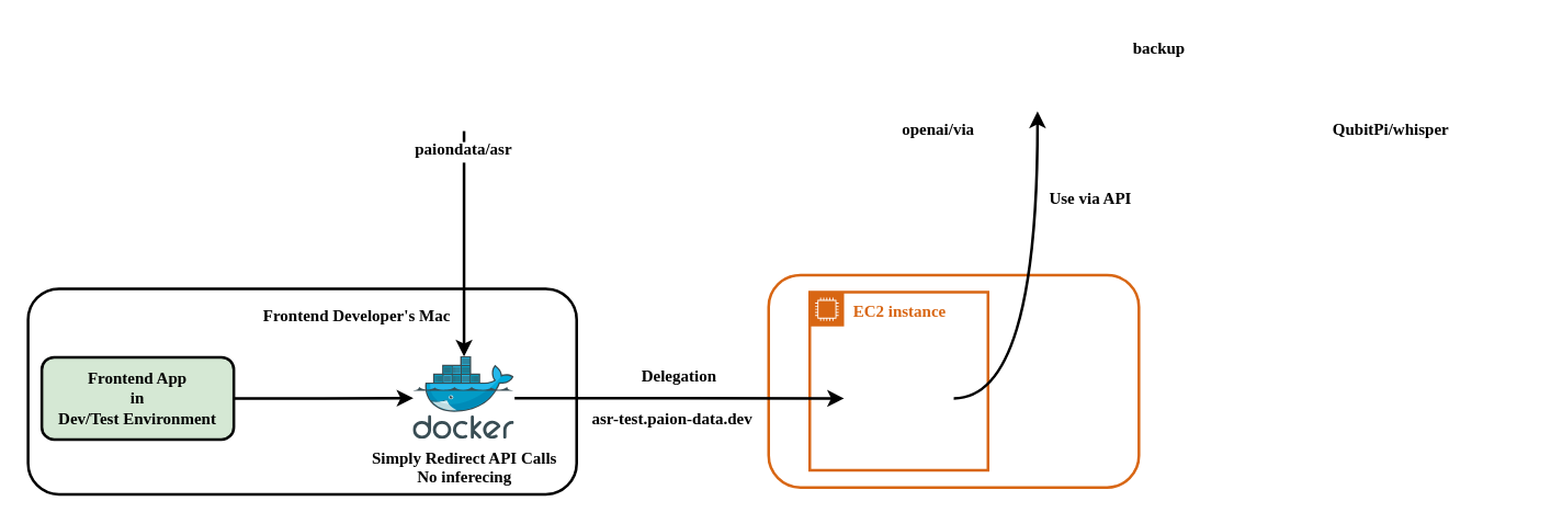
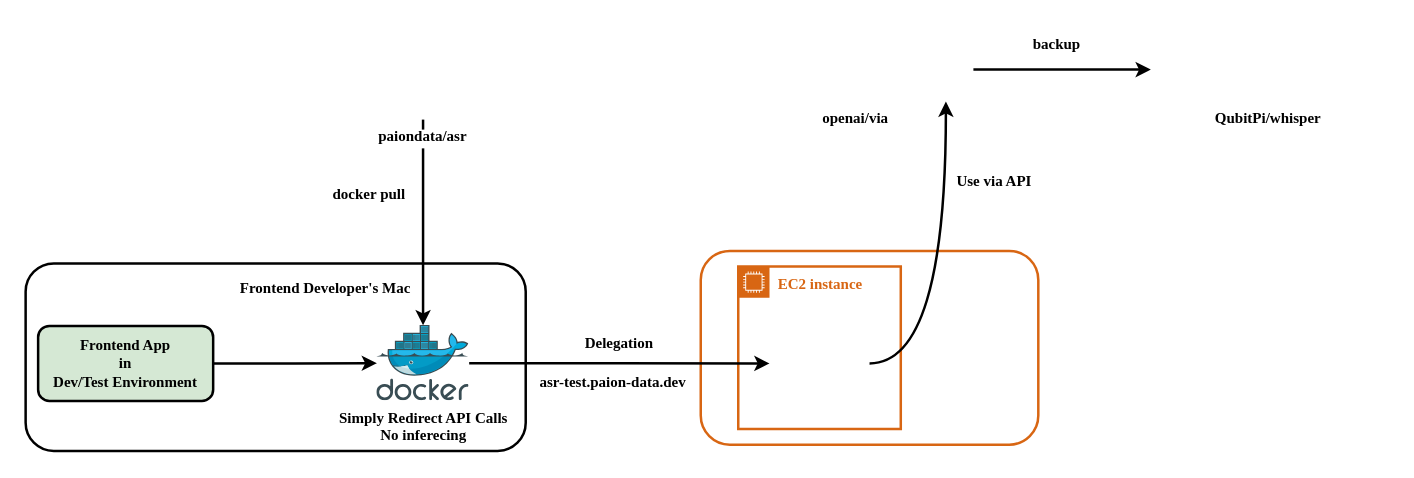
  <mxCell id="0" />
  <mxCell id="1" parent="0" />
  <mxCell id="2" value="" style="group;fontStyle=1;fontFamily=Ubuntu;" parent="1" vertex="1" connectable="0"><mxGeometry x="560" y="200" width="270" height="155" as="geometry" /></mxCell>
  <mxCell id="3" value="" style="rounded=1;whiteSpace=wrap;html=1;strokeColor=#D86613;strokeWidth=2;fontStyle=1;fontFamily=Ubuntu;" parent="2" vertex="1"><mxGeometry width="270" height="155" as="geometry" /></mxCell>
  <mxCell id="4" value="" style="shape=image;verticalLabelPosition=bottom;labelBackgroundColor=default;verticalAlign=top;aspect=fixed;imageAspect=0;image=https://miro.medium.com/v2/resize:fit:600/1*W02WEmR0_JeJXfLWN2zHwQ.png;fontStyle=1;fontFamily=Ubuntu;" parent="2" vertex="1"><mxGeometry x="170" y="50" width="80" height="60" as="geometry" /></mxCell>
  <mxCell id="5" value="EC2 instance" style="points=[[0,0],[0.25,0],[0.5,0],[0.75,0],[1,0],[1,0.25],[1,0.5],[1,0.75],[1,1],[0.75,1],[0.5,1],[0.25,1],[0,1],[0,0.75],[0,0.5],[0,0.25]];outlineConnect=0;gradientColor=none;html=1;whiteSpace=wrap;fontSize=12;fontStyle=1;container=1;pointerEvents=0;collapsible=0;recursiveResize=0;shape=mxgraph.aws4.group;grIcon=mxgraph.aws4.group_ec2_instance_contents;strokeColor=#D86613;fillColor=none;verticalAlign=top;align=left;spacingLeft=30;fontColor=#D86613;dashed=0;strokeWidth=2;fontFamily=Ubuntu;" parent="2" vertex="1"><mxGeometry x="30" y="12.5" width="130" height="130" as="geometry" /></mxCell>
  <mxCell id="6" value="" style="shape=image;verticalLabelPosition=bottom;labelBackgroundColor=default;verticalAlign=top;aspect=fixed;imageAspect=0;image=https://repository-images.githubusercontent.com/596892/cc2c69ec-9251-4b33-8283-b86a8659c9cb;" parent="2" vertex="1"><mxGeometry x="55" y="50" width="80" height="80" as="geometry" /></mxCell>
  <mxCell id="7" value="" style="rounded=1;whiteSpace=wrap;html=1;fontStyle=1;fontFamily=Ubuntu;strokeWidth=2;" parent="1" vertex="1"><mxGeometry x="20" y="210" width="400" height="150" as="geometry" /></mxCell>
  <mxCell id="8" style="edgeStyle=orthogonalEdgeStyle;rounded=0;orthogonalLoop=1;jettySize=auto;html=1;exitX=1;exitY=0.5;exitDx=0;exitDy=0;strokeWidth=2;fontStyle=1;fontFamily=Ubuntu;" parent="1" source="9" target="11" edge="1"><mxGeometry relative="1" as="geometry" /></mxCell>
  <mxCell id="9" value="&lt;span&gt;Frontend App&lt;/span&gt;&lt;div&gt;&lt;span&gt;in&lt;br&gt;&lt;/span&gt;&lt;div&gt;&lt;span&gt;Dev/Test Environment&lt;/span&gt;&lt;/div&gt;&lt;/div&gt;" style="rounded=1;whiteSpace=wrap;html=1;fontStyle=1;fontFamily=Ubuntu;strokeWidth=2;fillColor=#d5e8d4;" parent="1" vertex="1"><mxGeometry x="30" y="260" width="140" height="60" as="geometry" /></mxCell>
  <mxCell id="10" style="edgeStyle=orthogonalEdgeStyle;rounded=0;orthogonalLoop=1;jettySize=auto;html=1;strokeWidth=2;fontStyle=1;fontFamily=Ubuntu;" parent="1" source="11" target="6" edge="1"><mxGeometry relative="1" as="geometry"><mxPoint x="615" y="290" as="targetPoint" /></mxGeometry></mxCell>
  <mxCell id="11" value="&lt;span&gt;&lt;font&gt;Simply Redirect API Calls&lt;/font&gt;&lt;/span&gt;&lt;div&gt;&lt;span&gt;&lt;font&gt;No inferecing&lt;/font&gt;&lt;/span&gt;&lt;/div&gt;" style="image;sketch=0;aspect=fixed;html=1;points=[];align=center;fontSize=12;image=img/lib/mscae/Docker.svg;fontStyle=1;fontFamily=Ubuntu;" parent="1" vertex="1"><mxGeometry x="301" y="259.5" width="73.78" height="60.5" as="geometry" /></mxCell>
  <mxCell id="12" value="Frontend Developer's Mac" style="text;html=1;align=center;verticalAlign=middle;whiteSpace=wrap;rounded=0;fontStyle=1;fontFamily=Ubuntu;" parent="1" vertex="1"><mxGeometry x="185" y="215" width="150" height="30" as="geometry" /></mxCell>
  <mxCell id="13" style="edgeStyle=orthogonalEdgeStyle;rounded=0;orthogonalLoop=1;jettySize=auto;html=1;exitX=0.5;exitY=1;exitDx=0;exitDy=0;fontStyle=1;fontFamily=Ubuntu;" parent="1" source="7" target="7" edge="1"><mxGeometry relative="1" as="geometry" /></mxCell>
  <mxCell id="14" style="edgeStyle=orthogonalEdgeStyle;rounded=0;orthogonalLoop=1;jettySize=auto;html=1;exitX=0.5;exitY=1;exitDx=0;exitDy=0;strokeWidth=2;fontStyle=1;fontFamily=Ubuntu;" parent="1" source="15" target="11" edge="1"><mxGeometry relative="1" as="geometry" /></mxCell>
  <mxCell id="15" value="paiondata/asr" style="shape=image;verticalLabelPosition=bottom;labelBackgroundColor=default;verticalAlign=top;aspect=fixed;imageAspect=0;image=https://encrypted-tbn0.gstatic.com/images?q=tbn:ANd9GcSqdPtzlGeC9ex4Ek7epMB99u7AvLmmdczbmdwCH-U0hA&amp;s;fontStyle=1;fontFamily=Ubuntu;" parent="1" vertex="1"><mxGeometry x="260.12" y="30" width="155.55" height="65" as="geometry" /></mxCell>
+ <mxCell id="16" value="docker pull" style="text;html=1;align=center;verticalAlign=middle;whiteSpace=wrap;rounded=0;fontStyle=1;fontFamily=Ubuntu;" parent="1" vertex="1"><mxGeometry x="220" y="140" width="150" height="30" as="geometry" /></mxCell>
  <mxCell id="17" value="Delegation" style="text;html=1;align=center;verticalAlign=middle;whiteSpace=wrap;rounded=0;fontStyle=1;fontFamily=Ubuntu;" parent="1" vertex="1"><mxGeometry x="420" y="258.5" width="150" height="30" as="geometry" /></mxCell>
+ <mxCell id="18" style="edgeStyle=orthogonalEdgeStyle;rounded=0;orthogonalLoop=1;jettySize=auto;html=1;strokeWidth=2;" parent="1" source="19" target="21" edge="1"><mxGeometry relative="1" as="geometry" /></mxCell>
  <mxCell id="19" value="openai/via" style="shape=image;verticalLabelPosition=bottom;labelBackgroundColor=default;verticalAlign=top;aspect=fixed;imageAspect=0;image=https://huggingface.co/datasets/huggingface/brand-assets/resolve/main/hf-logo-with-title.png;fontStyle=1;fontFamily=Ubuntu;" parent="1" vertex="1"><mxGeometry x="590" y="30" width="188.09" height="50" as="geometry" /></mxCell>
  <mxCell id="20" value="Use via API" style="text;html=1;align=center;verticalAlign=middle;whiteSpace=wrap;rounded=0;fontStyle=1;fontFamily=Ubuntu;" parent="1" vertex="1"><mxGeometry x="720" y="130" width="150" height="30" as="geometry" /></mxCell>
  <mxCell id="21" value="QubitPi/whisper" style="shape=image;verticalLabelPosition=bottom;labelBackgroundColor=default;verticalAlign=top;aspect=fixed;imageAspect=0;image=https://huggingface.co/datasets/huggingface/brand-assets/resolve/main/hf-logo-with-title.png;fontStyle=1;fontFamily=Ubuntu;" parent="1" vertex="1"><mxGeometry x="920" y="30" width="188.09" height="50" as="geometry" /></mxCell>
  <mxCell id="22" value="backup" style="text;html=1;align=center;verticalAlign=middle;whiteSpace=wrap;rounded=0;fontStyle=1;fontFamily=Ubuntu;" parent="1" vertex="1"><mxGeometry x="770" y="20" width="150" height="30" as="geometry" /></mxCell>
  <mxCell id="23" style="edgeStyle=orthogonalEdgeStyle;rounded=0;orthogonalLoop=1;jettySize=auto;html=1;exitX=1;exitY=0.5;exitDx=0;exitDy=0;entryX=0.883;entryY=1.011;entryDx=0;entryDy=0;strokeWidth=2;curved=1;entryPerimeter=0;" parent="1" source="6" target="19" edge="1"><mxGeometry relative="1" as="geometry" /></mxCell>
  <mxCell id="24" value="&lt;font face=&quot;Ubuntu&quot;&gt;&lt;b&gt;asr-test.paion-data.dev&lt;/b&gt;&lt;/font&gt;" style="text;html=1;align=center;verticalAlign=middle;whiteSpace=wrap;rounded=0;" vertex="1" parent="1"><mxGeometry x="400" y="290" width="180" height="30" as="geometry" /></mxCell>
